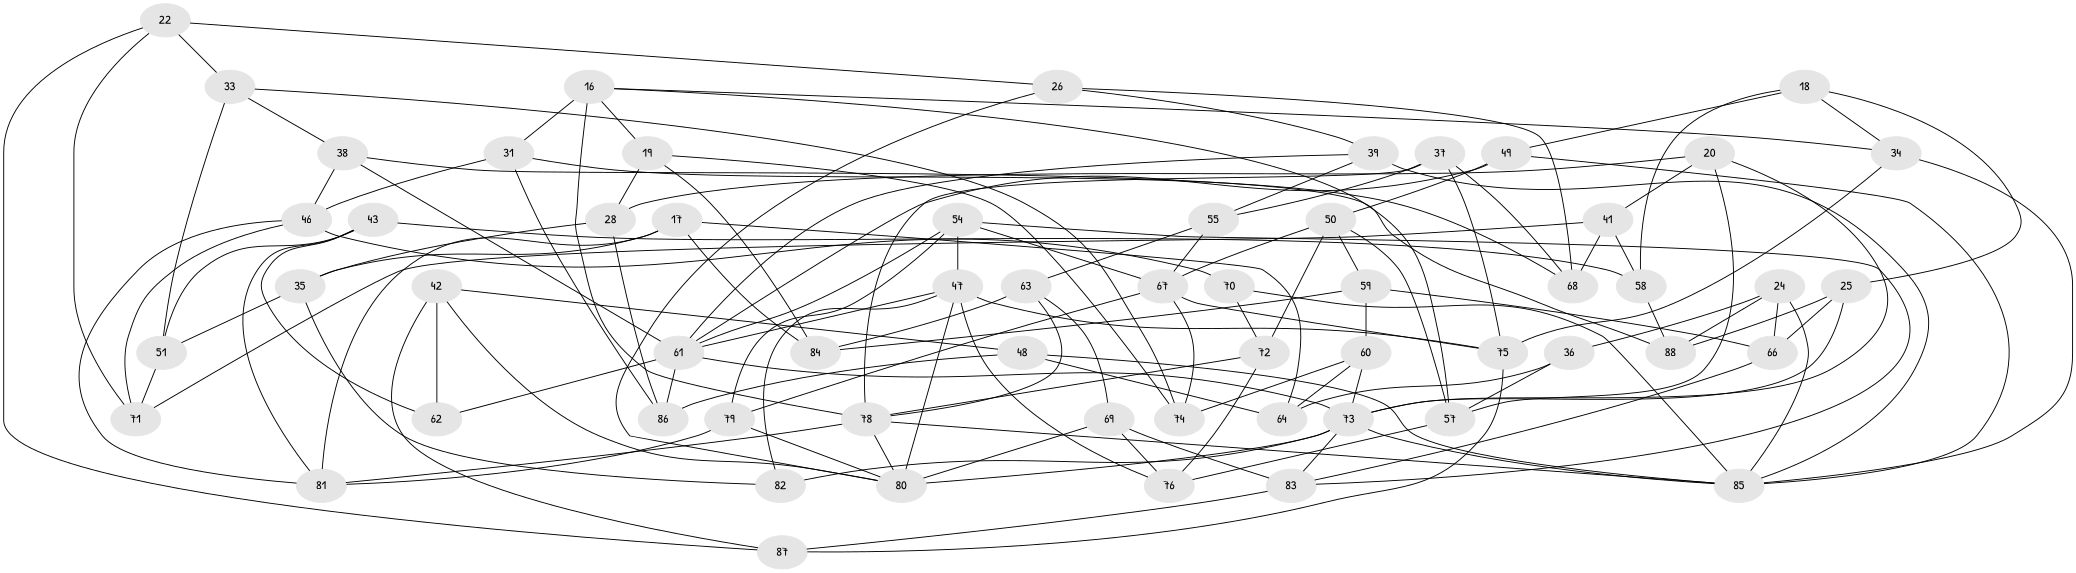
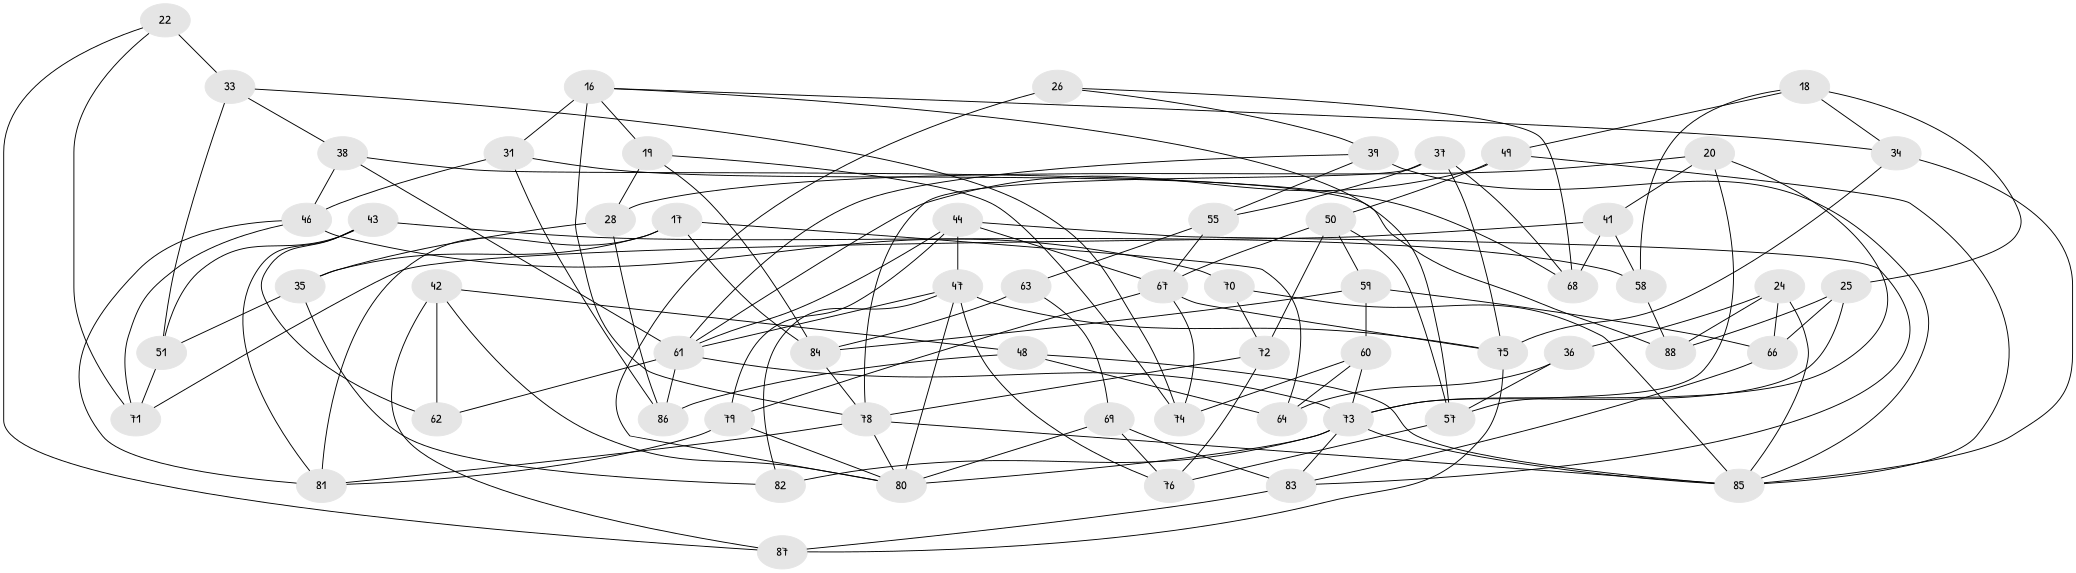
  graph {
    fontname="Patrick Hand"
    node [color=gray90 fontname="Patrick Hand" style=filled]
    edge [fontname="Patrick Hand"]
    16 [super="+10"]
    19
    31
    34
    57 [super="+6"]
    78 [super="+13"]
    84
    28
    74
    68
    86
    46 [super="+8"]
    85 [super="+9+23"]
    75 [super="+53"]
    76
    81 [super="+4"]
    80 [super="+2+65"]
    17
    35
    64
    51
    82
    18
    25
    49
    58
    73 [super="+12+14"]
    66
    88
    61 [super="+15+29"]
    50 [super="+47"]
    20
    41
    71
    83 [super="+77"]
    22
    26
    33
    87
    39
    38
    24
    36
    55
    70
    37
    67 [super="+32"]
    63
    62 [super="+21"]
    48 [super="+7"]
    42
    43
-   44 [super="+40" label=54]
+   44 [super="+40"]
    n54 [label=47 super="+1+27"]
    79 [super="+30"]
    72
    59
    60
    69 [super="+52"]
    16 -- 19
    16 -- 31
    16 -- 34
    16 -- 57
    16 -- 78 [weight=2]
    19 -- 84
    19 -- 28
    19 -- 74
    31 -- 68
    31 -- 86
    31 -- 46
    34 -- 85
    34 -- 75
    57 -- 76
    78 -- 85
    78 -- 81
    78 -- 80
    28 -- 86
    28 -- 35
    46 -- 81
    46 -- 71
    46 -- 70 [weight=2]
    75 -- 87
    17 -- 84
    17 -- 81
    17 -- 35
    17 -- 64
    35 -- 51
    35 -- 82
    51 -- 71
    18 -- 34
    18 -- 25
    18 -- 49
    18 -- 58
    25 -- 73
    25 -- 66
    25 -- 88
    49 -- 85
    49 -- 61
    49 -- 50
    58 -- 88
    73 -- 85
    73 -- 80
    73 -- 82
    73 -- 83
    66 -- 83
    61 -- 86
    61 -- 73
    61 -- 62
    50 -- 57 [weight=2]
    50 -- 67
    50 -- 72
    50 -- 59
    20 -- 57
    20 -- 28
    20 -- 73
    20 -- 41
    41 -- 68
    41 -- 58
    41 -- 71
    83 -- 87
    22 -- 71
-   22 -- 26
    22 -- 33
    22 -- 87
    26 -- 68
    26 -- 80
    26 -- 39
    33 -- 74
    33 -- 51
    33 -- 38
    39 -- 85
    39 -- 61
    39 -- 55
    38 -- 46
    38 -- 88
    38 -- 61
    24 -- 85
    24 -- 66
    24 -- 88
    24 -- 36
    36 -- 57
    36 -- 64
    55 -- 67
    55 -- 63
    70 -- 85
    70 -- 72
    37 -- 78
    37 -- 68
    37 -- 75
    37 -- 55
    67 -- 74
    67 -- 75
    67 -- 79
-   63 -- 78
+   84 -- 78
    63 -- 84
    63 -- 69
    48 -- 86
    48 -- 85
    48 -- 64
    42 -- 80
    42 -- 87
    42 -- 62
    42 -- 48
    43 -- 81
    43 -- 51
    43 -- 58
    43 -- 62
    44 -- 61
    44 -- 83
    44 -- 67 [weight=2]
    44 -- n54 [weight=2]
    44 -- 79 [weight=2]
    n54 -- 75 [weight=2]
    n54 -- 76
    n54 -- 80
    n54 -- 82
    n54 -- 61
    79 -- 81 [weight=2]
    79 -- 80
    72 -- 78
    72 -- 76
    59 -- 84
    59 -- 66
    59 -- 60
    60 -- 74
    60 -- 64
    60 -- 73
    69 -- 76
    69 -- 80 [weight=2]
    69 -- 83 [weight=2]
  }
